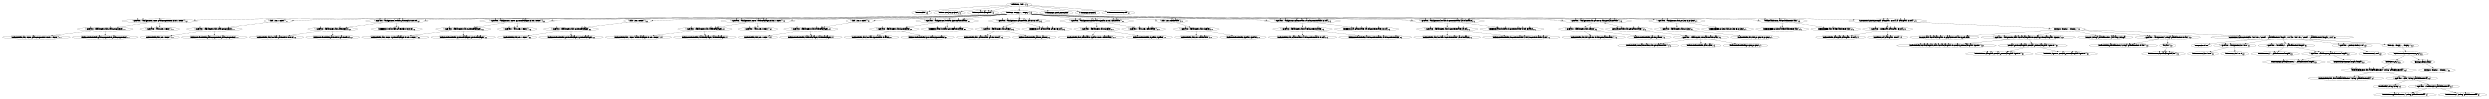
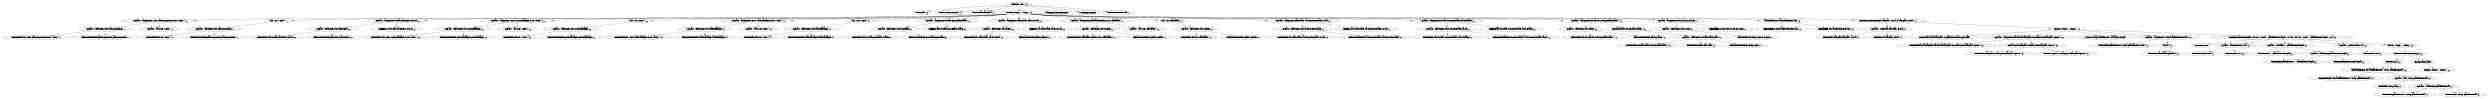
  digraph {
    fontname="DejaVu Serif"
    node [fontname="DejaVu Serif"]
    edge [fontname="DejaVu Serif"]
    n1 [label=<(METHOD,&lt;init&gt;)<SUB>245</SUB>>]
    n2 [label=<(PARAM,this)<SUB>245</SUB>>]
    n3 [label=<(PARAM,Project project)<SUB>245</SUB>>]
    n4 [label=<(PARAM,Path classpath)<SUB>245</SUB>>]
    n5 [label=<(BLOCK,&lt;empty&gt;,&lt;empty&gt;)<SUB>245</SUB>>]
    n6 [label=<(MODIFIER,CONSTRUCTOR)>]
    n7 [label=<(MODIFIER,PUBLIC)>]
    n8 [label=<(METHOD_RETURN,void)<SUB>261</SUB>>]
    n9 [label=<(&lt;operator&gt;.assignment,Vector pathComponents = new Vector())<SUB>161</SUB>>]
    n10 [label=<(&lt;init&gt;,new Vector())<SUB>171</SUB>>]
    n11 [label=<(&lt;operator&gt;.assignment,boolean parentFirst = true)<SUB>182</SUB>>]
    n12 [label=<(&lt;operator&gt;.assignment,Vector systemPackages = new Vector())<SUB>488</SUB>>]
    n13 [label=<(&lt;init&gt;,new Vector())<SUB>188</SUB>>]
    n14 [label=<(&lt;operator&gt;.assignment,Vector loaderPackages = new Vector())<SUB>194</SUB>>]
    n15 [label=<(&lt;init&gt;,new Vector())<SUB>194</SUB>>]
    n16 [label=<(&lt;operator&gt;.assignment,boolean ignoreBase = false)<SUB>200</SUB>>]
    n17 [label=<(&lt;operator&gt;.assignment,ClassLoader parent = null)<SUB>205</SUB>>]
    n18 [label=<(&lt;operator&gt;.assignment,Hashtable zipFiles = new Hashtable())<SUB>210</SUB>>]
    n19 [label=<(&lt;init&gt;,new Hashtable())<SUB>210</SUB>>]
    n20 [label=<(&lt;operator&gt;.assignment,ClassLoader savedContextLoader = null)<SUB>215</SUB>>]
    n21 [label=<(&lt;operator&gt;.assignment,boolean isContextLoaderSaved = false)<SUB>216</SUB>>]
    n22 [label=<(&lt;operator&gt;.assignment,this.parent = this.getClassLoader())<SUB>246</SUB>>]
    n23 [label=<(&lt;operator&gt;.assignment,this.project = project)<SUB>247</SUB>>]
    n24 [label=<(addBuildListener,addBuildListener(this))<SUB>248</SUB>>]
    n25 [label=<(CONTROL_STRUCTURE,if (classpath != null),if (classpath != null))<SUB>249</SUB>>]
    n26 [label=<(&lt;operator&gt;.fieldAccess,this.pathComponents)<SUB>171</SUB>>]
    n27 [label=<(&lt;operator&gt;.alloc,new Vector())<SUB>171</SUB>>]
    n28 [label=<(&lt;operator&gt;.fieldAccess,this.pathComponents)<SUB>171</SUB>>]
    n29 [label=<(&lt;operator&gt;.fieldAccess,this.parentFirst)<SUB>182</SUB>>]
    n30 [label=<(LITERAL,true,boolean parentFirst = true)<SUB>182</SUB>>]
    n31 [label=<(&lt;operator&gt;.fieldAccess,this.systemPackages)<SUB>188</SUB>>]
    n32 [label=<(&lt;operator&gt;.alloc,new Vector())<SUB>188</SUB>>]
    n33 [label=<(&lt;operator&gt;.fieldAccess,this.systemPackages)<SUB>188</SUB>>]
    n34 [label=<(&lt;operator&gt;.fieldAccess,this.loaderPackages)<SUB>194</SUB>>]
    n35 [label=<(&lt;operator&gt;.alloc,new Vector())<SUB>194</SUB>>]
    n36 [label=<(&lt;operator&gt;.fieldAccess,this.loaderPackages)<SUB>194</SUB>>]
    n37 [label=<(&lt;operator&gt;.fieldAccess,this.ignoreBase)<SUB>200</SUB>>]
    n38 [label=<(LITERAL,false,boolean ignoreBase = false)<SUB>200</SUB>>]
    n39 [label=<(&lt;operator&gt;.fieldAccess,this.parent)<SUB>205</SUB>>]
    n40 [label=<(LITERAL,null,ClassLoader parent = null)<SUB>205</SUB>>]
    n41 [label=<(&lt;operator&gt;.fieldAccess,this.zipFiles)<SUB>210</SUB>>]
    n42 [label=<(&lt;operator&gt;.alloc,new Hashtable())<SUB>210</SUB>>]
    n43 [label=<(&lt;operator&gt;.fieldAccess,this.zipFiles)<SUB>210</SUB>>]
    n44 [label=<(&lt;operator&gt;.fieldAccess,this.savedContextLoader)<SUB>215</SUB>>]
    n45 [label=<(LITERAL,null,ClassLoader savedContextLoader = null)<SUB>215</SUB>>]
    n46 [label=<(&lt;operator&gt;.fieldAccess,this.isContextLoaderSaved)<SUB>216</SUB>>]
    n47 [label=<(LITERAL,false,boolean isContextLoaderSaved = false)<SUB>216</SUB>>]
    n48 [label=<(&lt;operator&gt;.fieldAccess,this.parent)<SUB>246</SUB>>]
    n49 [label=<(getClassLoader,this.getClassLoader())<SUB>246</SUB>>]
    n50 [label=<(&lt;operator&gt;.fieldAccess,this.project)<SUB>247</SUB>>]
    n51 [label=<(IDENTIFIER,project,this.project = project)<SUB>247</SUB>>]
    n52 [label=<(IDENTIFIER,project,addBuildListener(this))<SUB>248</SUB>>]
    n53 [label=<(IDENTIFIER,this,addBuildListener(this))<SUB>248</SUB>>]
    n54 [label=<(&lt;operator&gt;.notEquals,classpath != null)<SUB>249</SUB>>]
    n55 [label=<(BLOCK,&lt;empty&gt;,&lt;empty&gt;)<SUB>249</SUB>>]
    n56 [label=<(IDENTIFIER,this,Vector pathComponents = new Vector())<SUB>171</SUB>>]
    n57 [label=<(FIELD_IDENTIFIER,pathComponents,pathComponents)<SUB>171</SUB>>]
    n58 [label=<(IDENTIFIER,this,new Vector())<SUB>171</SUB>>]
    n59 [label=<(FIELD_IDENTIFIER,pathComponents,pathComponents)<SUB>171</SUB>>]
    n60 [label=<(IDENTIFIER,this,boolean parentFirst = true)<SUB>182</SUB>>]
    n61 [label=<(FIELD_IDENTIFIER,parentFirst,parentFirst)<SUB>182</SUB>>]
    n62 [label=<(IDENTIFIER,this,Vector systemPackages = new Vector())<SUB>188</SUB>>]
    n63 [label=<(FIELD_IDENTIFIER,systemPackages,systemPackages)<SUB>188</SUB>>]
    n64 [label=<(IDENTIFIER,this,new Vector())<SUB>188</SUB>>]
    n65 [label=<(FIELD_IDENTIFIER,systemPackages,systemPackages)<SUB>188</SUB>>]
    n66 [label=<(IDENTIFIER,this,Vector loaderPackages = new Vector())<SUB>194</SUB>>]
    n67 [label=<(FIELD_IDENTIFIER,loaderPackages,loaderPackages)<SUB>194</SUB>>]
    n68 [label=<(IDENTIFIER,this,new Vector())<SUB>194</SUB>>]
    n69 [label=<(FIELD_IDENTIFIER,loaderPackages,loaderPackages)<SUB>194</SUB>>]
    n70 [label=<(IDENTIFIER,this,boolean ignoreBase = false)<SUB>200</SUB>>]
    n71 [label=<(FIELD_IDENTIFIER,ignoreBase,ignoreBase)<SUB>250</SUB>>]
    n72 [label=<(IDENTIFIER,this,ClassLoader parent = null)<SUB>205</SUB>>]
    n73 [label=<(FIELD_IDENTIFIER,parent,parent)<SUB>205</SUB>>]
    n74 [label=<(IDENTIFIER,this,Hashtable zipFiles = new Hashtable())<SUB>210</SUB>>]
    n75 [label=<(FIELD_IDENTIFIER,zipFiles,zipFiles)<SUB>210</SUB>>]
    n76 [label=<(IDENTIFIER,this,new Hashtable())<SUB>210</SUB>>]
    n77 [label=<(FIELD_IDENTIFIER,zipFiles,zipFiles)<SUB>210</SUB>>]
    n78 [label=<(IDENTIFIER,this,ClassLoader savedContextLoader = null)<SUB>215</SUB>>]
    n79 [label=<(FIELD_IDENTIFIER,savedContextLoader,savedContextLoader)<SUB>215</SUB>>]
    n80 [label=<(IDENTIFIER,this,boolean isContextLoaderSaved = false)<SUB>216</SUB>>]
    n81 [label=<(FIELD_IDENTIFIER,isContextLoaderSaved,isContextLoaderSaved)<SUB>216</SUB>>]
    n82 [label=<(IDENTIFIER,this,this.parent = this.getClassLoader())<SUB>246</SUB>>]
    n83 [label=<(FIELD_IDENTIFIER,parent,parent)<SUB>246</SUB>>]
    n84 [label=<(&lt;operator&gt;.fieldAccess,AntClassLoader.class)<SUB>246</SUB>>]
    n85 [label=<(IDENTIFIER,AntClassLoader,this.getClassLoader())<SUB>246</SUB>>]
    n86 [label=<(FIELD_IDENTIFIER,class,class)<SUB>246</SUB>>]
    n87 [label=<(FIELD_IDENTIFIER,project,project)<SUB>247</SUB>>]
    n88 [label=<(IDENTIFIER,this,this.project = project)<SUB>247</SUB>>]
    n89 [label=<(IDENTIFIER,classpath,classpath != null)<SUB>249</SUB>>]
    n90 [label=<(LITERAL,null,classpath != null)<SUB>249</SUB>>]
    n91 [label=<(LOCAL,Path actualClasspath: org.apache.tools.ant.types.Path)>]
    n92 [label=<(&lt;operator&gt;.assignment,Path actualClasspath = concatSystemClasspath(&quot;ignore&quot;))<SUB>250</SUB>>]
    n93 [label=<(LOCAL,String[] pathElements: java.lang.String[])>]
    n94 [label=<(&lt;operator&gt;.assignment,String[] pathElements = list())<SUB>251</SUB>>]
    n95 [label=<(CONTROL_STRUCTURE,for (int i = 0; Some(i &lt; pathElements.length); ++i),for (int i = 0; Some(i &lt; pathElements.length); ++i))<SUB>252</SUB>>]
    n96 [label=<(IDENTIFIER,actualClasspath,Path actualClasspath = concatSystemClasspath(&quot;ignore&quot;))<SUB>250</SUB>>]
    n97 [label=<(concatSystemClasspath,concatSystemClasspath(&quot;ignore&quot;))<SUB>250</SUB>>]
    n98 [label=<(IDENTIFIER,pathElements,String[] pathElements = list())<SUB>251</SUB>>]
    n99 [label=<(list,list())<SUB>251</SUB>>]
    n100 [label=<(LOCAL,int i: int)>]
    n101 [label=<(&lt;operator&gt;.assignment,int i = 0)<SUB>252</SUB>>]
    n102 [label=<(&lt;operator&gt;.lessThan,i &lt; pathElements.length)<SUB>252</SUB>>]
    n103 [label=<(&lt;operator&gt;.preIncrement,++i)<SUB>252</SUB>>]
    n104 [label=<(BLOCK,&lt;empty&gt;,&lt;empty&gt;)<SUB>252</SUB>>]
    n105 [label=<(IDENTIFIER,classpath,concatSystemClasspath(&quot;ignore&quot;))<SUB>250</SUB>>]
    n106 [label=<(LITERAL,&quot;ignore&quot;,concatSystemClasspath(&quot;ignore&quot;))<SUB>250</SUB>>]
    n107 [label=<(IDENTIFIER,actualClasspath,list())<SUB>251</SUB>>]
    n108 [label=<(IDENTIFIER,i,int i = 0)<SUB>252</SUB>>]
    n109 [label=<(LITERAL,0,int i = 0)<SUB>252</SUB>>]
    n110 [label=<(IDENTIFIER,i,i &lt; pathElements.length)<SUB>252</SUB>>]
    n111 [label=<(&lt;operator&gt;.fieldAccess,pathElements.length)<SUB>252</SUB>>]
    n112 [label=<(IDENTIFIER,i,++i)<SUB>252</SUB>>]
    n113 [label=<(CONTROL_STRUCTURE,try,try)<SUB>253</SUB>>]
    n114 [label=<(IDENTIFIER,pathElements,i &lt; pathElements.length)<SUB>252</SUB>>]
    n115 [label=<(FIELD_IDENTIFIER,length,length)<SUB>252</SUB>>]
    n116 [label=<(BLOCK,try,try)<SUB>253</SUB>>]
    n117 [label=<(BLOCK,catch,catch)>]
    n118 [label=<(addPathElement,this.addPathElement((String) pathElements[i]))<SUB>254</SUB>>]
    n119 [label=<(BLOCK,&lt;empty&gt;,&lt;empty&gt;)<SUB>256</SUB>>]
    n120 [label=<(IDENTIFIER,this,this.addPathElement((String) pathElements[i]))<SUB>254</SUB>>]
    n121 [label=<(&lt;operator&gt;.cast,(String) pathElements[i])<SUB>254</SUB>>]
    n122 [label=<(TYPE_REF,String,String)<SUB>254</SUB>>]
    n123 [label=<(&lt;operator&gt;.indexAccess,pathElements[i])<SUB>254</SUB>>]
    n124 [label=<(IDENTIFIER,pathElements,(String) pathElements[i])<SUB>254</SUB>>]
    n125 [label=<(IDENTIFIER,i,(String) pathElements[i])<SUB>254</SUB>>]
    n1 -> n2
    n1 -> n3
    n1 -> n4
    n1 -> n5
    n1 -> n6
    n1 -> n7
    n1 -> n8
    n5 -> n9
    n5 -> n10
    n5 -> n11
    n5 -> n12
    n5 -> n13
    n5 -> n14
    n5 -> n15
    n5 -> n16
    n5 -> n17
    n5 -> n18
    n5 -> n19
    n5 -> n20
    n5 -> n21
    n5 -> n22
    n5 -> n23
    n5 -> n24
    n5 -> n25
    n9 -> n26
    n9 -> n27
    n10 -> n28
    n11 -> n29
    n11 -> n30
    n12 -> n31
    n12 -> n32
    n13 -> n33
    n14 -> n34
    n14 -> n35
    n15 -> n36
    n16 -> n37
    n16 -> n38
    n17 -> n39
    n17 -> n40
    n18 -> n41
    n18 -> n42
    n19 -> n43
    n20 -> n44
    n20 -> n45
    n21 -> n46
    n21 -> n47
    n22 -> n48
-   n49 -> n22
+   n22 -> n49
    n23 -> n50
    n23 -> n51
    n24 -> n52
    n24 -> n53
    n25 -> n54
    n25 -> n55
    n26 -> n56
    n26 -> n57
    n28 -> n58
    n28 -> n59
    n29 -> n60
    n29 -> n61
    n31 -> n62
    n31 -> n63
    n33 -> n64
    n33 -> n65
    n34 -> n66
    n34 -> n67
    n36 -> n68
    n36 -> n69
    n37 -> n70
    n37 -> n71
    n39 -> n72
    n39 -> n73
    n41 -> n74
    n41 -> n75
    n43 -> n76
    n43 -> n77
    n44 -> n78
    n44 -> n79
    n46 -> n80
    n46 -> n81
    n48 -> n82
    n48 -> n83
    n49 -> n84
    n50 -> n88
    n54 -> n89
    n54 -> n90
    n55 -> n91
    n55 -> n92
    n55 -> n93
    n55 -> n94
    n55 -> n95
    n84 -> n85
    n84 -> n86
    n84 -> n87
    n92 -> n96
    n92 -> n97
    n94 -> n98
    n94 -> n99
    n95 -> n100
    n95 -> n101
    n95 -> n102
    n95 -> n103
    n95 -> n104
    n97 -> n105
    n97 -> n106
    n99 -> n107
    n101 -> n108
    n101 -> n109
    n102 -> n110
    n102 -> n111
    n103 -> n112
    n104 -> n113
    n111 -> n114
    n111 -> n115
    n113 -> n116
    n113 -> n117
    n116 -> n118
    n117 -> n119
    n118 -> n120
    n118 -> n121
    n121 -> n122
    n121 -> n123
    n123 -> n124
    n123 -> n125
  }
